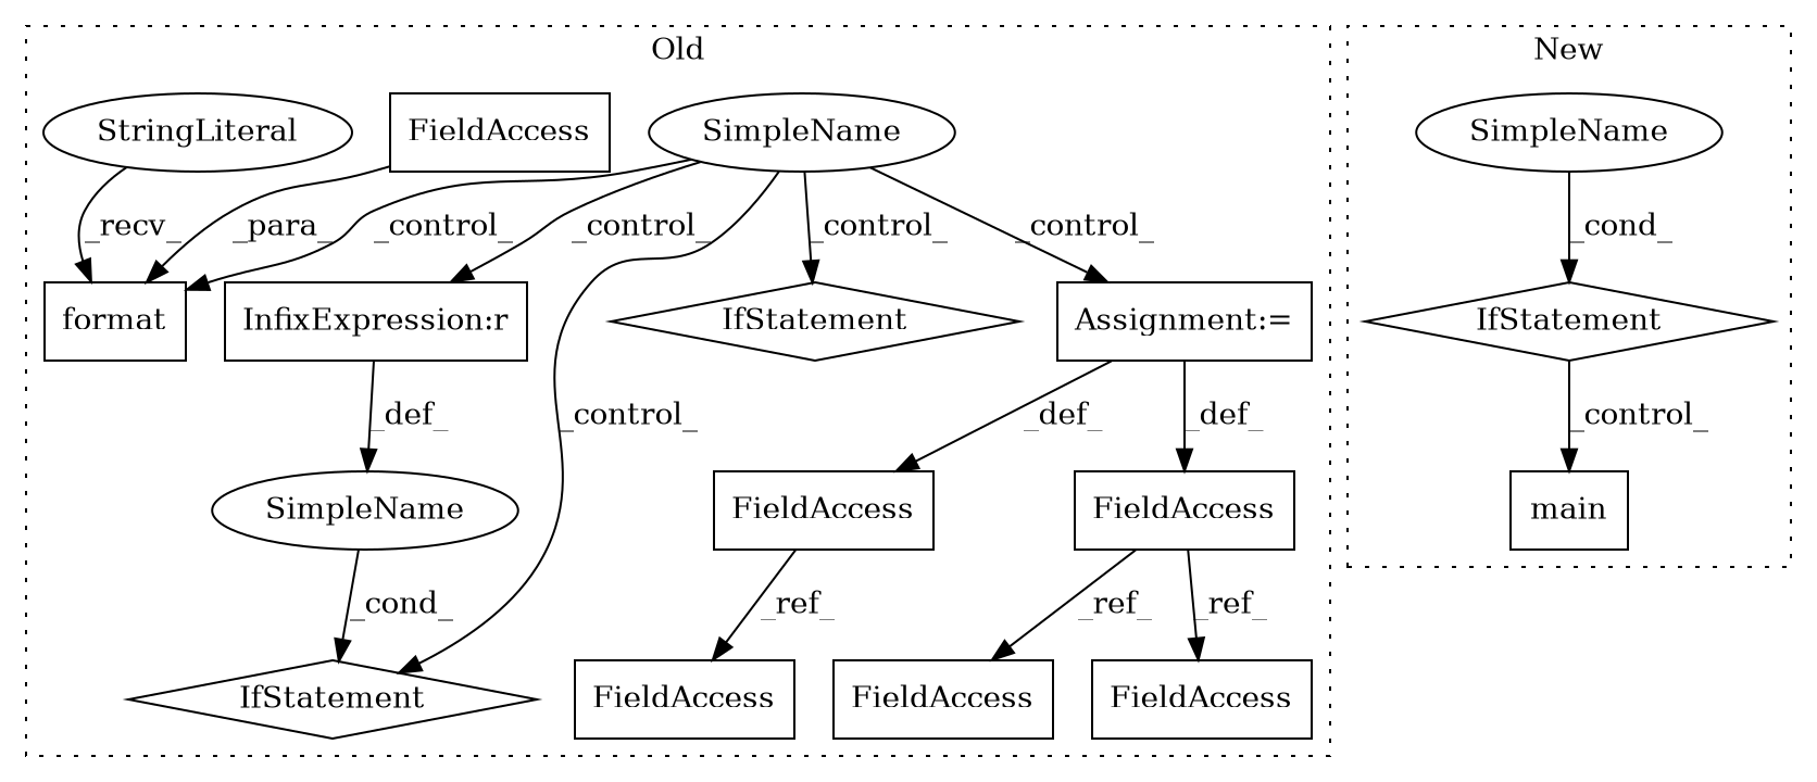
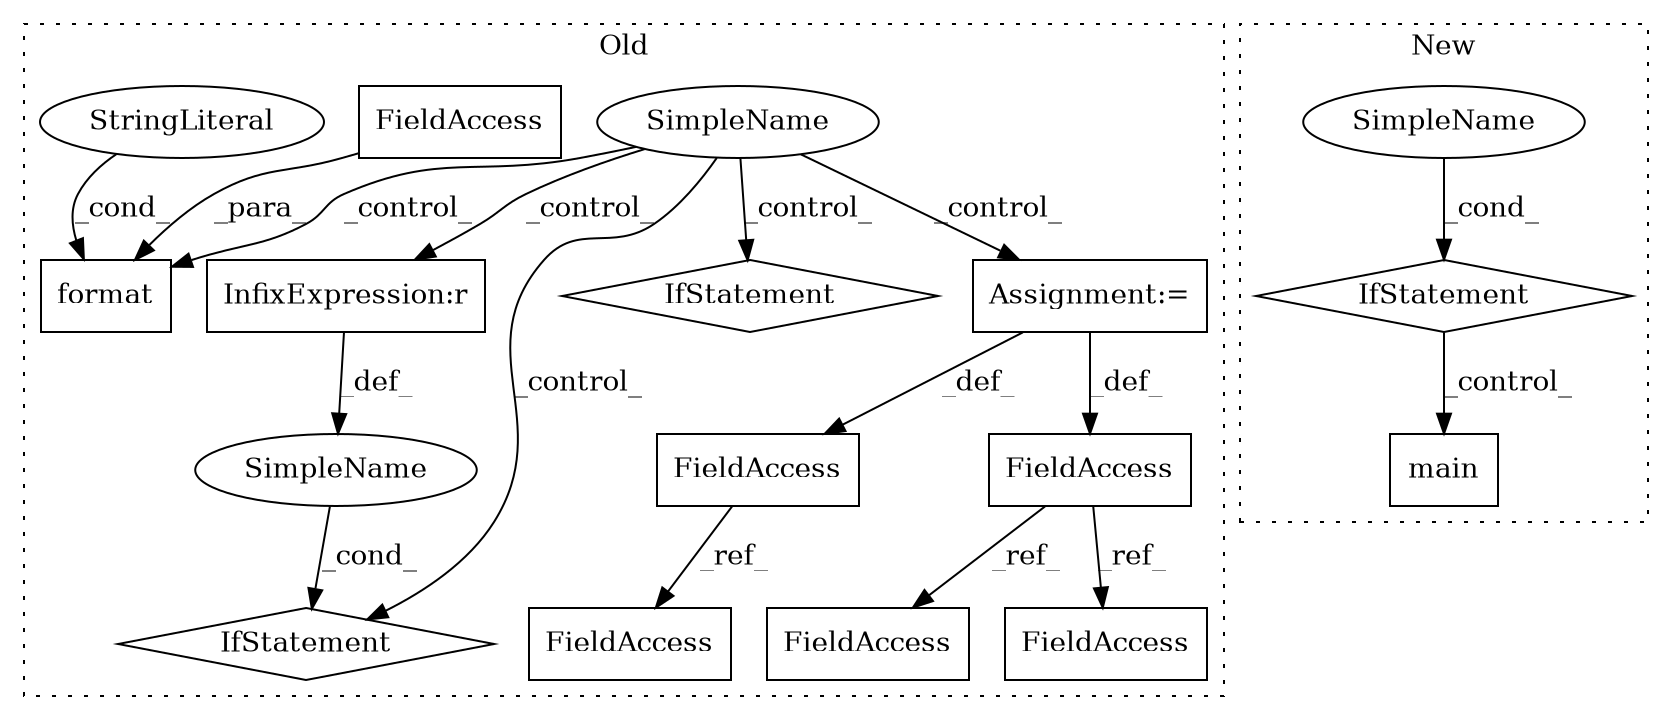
  digraph {
    node [a=22 shape=box]
    n1 [a=32 l="7,1" label=format s="7826,7840"]
    n2 [a=42 label=SimpleName shape=ellipse]
    n3 [a=27 l=4 label="InfixExpression:r" s=8731]
    n4 [l=7 label=FieldAccess s=7833]
    n5 [a=25 l="4,2" label=IfStatement s="8720,8741" shape=diamond]
    n6 [a=42 label=SimpleName shape=ellipse]
    n7 [a=25 l=28 label=IfStatement s=8681 shape=diamond]
    n8 [a=45 l=76 label=StringLiteral s=7749 shape=ellipse]
    n9 [a=7 l=56 label="Assignment:=" s=8338]
    n10 [l=15 label=FieldAccess s=8156]
    n11 [l=21 label=FieldAccess s=8492]
    n12 [l=21 label=FieldAccess s=8904]
    n13 [l=21 label=FieldAccess s=8803]
    n14 [l=15 label=FieldAccess s=8544]
    n15 [a=32 l=6 label=main s=9366]
    n16 [a=25 l="4,2" label=IfStatement s="9330,9356" shape=diamond]
    n17 [a=42 label=SimpleName shape=ellipse]
    subgraph cluster_1 {
      label=Old
      style=dotted
      n1
      n2
      n3
      n4
      n5
      n6
      n7
      n8
      n9
      n10
      n11
      n12
      n13
      n14
    }
    subgraph cluster_2 {
      label=New
      style=dotted
      n15
      n16
      n17
    }
    n2 -> n1 [label=_control_]
    n2 -> n3 [label=_control_]
    n2 -> n5 [label=_control_]
    n2 -> n7 [label=_control_]
    n2 -> n9 [label=_control_]
    n3 -> n6 [label=_def_]
    n4 -> n1 [label=_para_]
    n6 -> n5 [label=_cond_]
-   n8 -> n1 [label=_recv_]
+   n8 -> n1 [label=_cond_]
    n9 -> n10 [label=_def_]
    n9 -> n11 [label=_def_]
    n10 -> n14 [label=_ref_]
    n11 -> n12 [label=_ref_]
    n11 -> n13 [label=_ref_]
    n16 -> n15 [label=_control_]
    n17 -> n16 [label=_cond_]
  }
